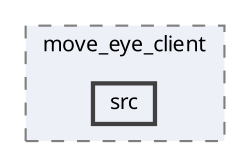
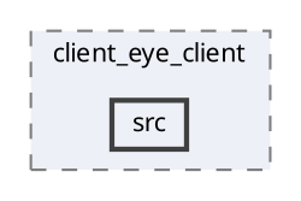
  digraph {
    compound=true
    fontname="Noto Sans"
    n1 [color=grey25 fillcolor="#edf0f7" fontname="Noto Sans" fontsize=10 height=0.2 label=src shape=box style="filled,bold" width=0.4]
    subgraph cluster_1 {
      bgcolor="#edf0f7"
      fontsize=10
-     label=move_eye_client
+     label=client_eye_client
      pencolor=grey50
      style="filled,dashed"
      n1
    }
  }
